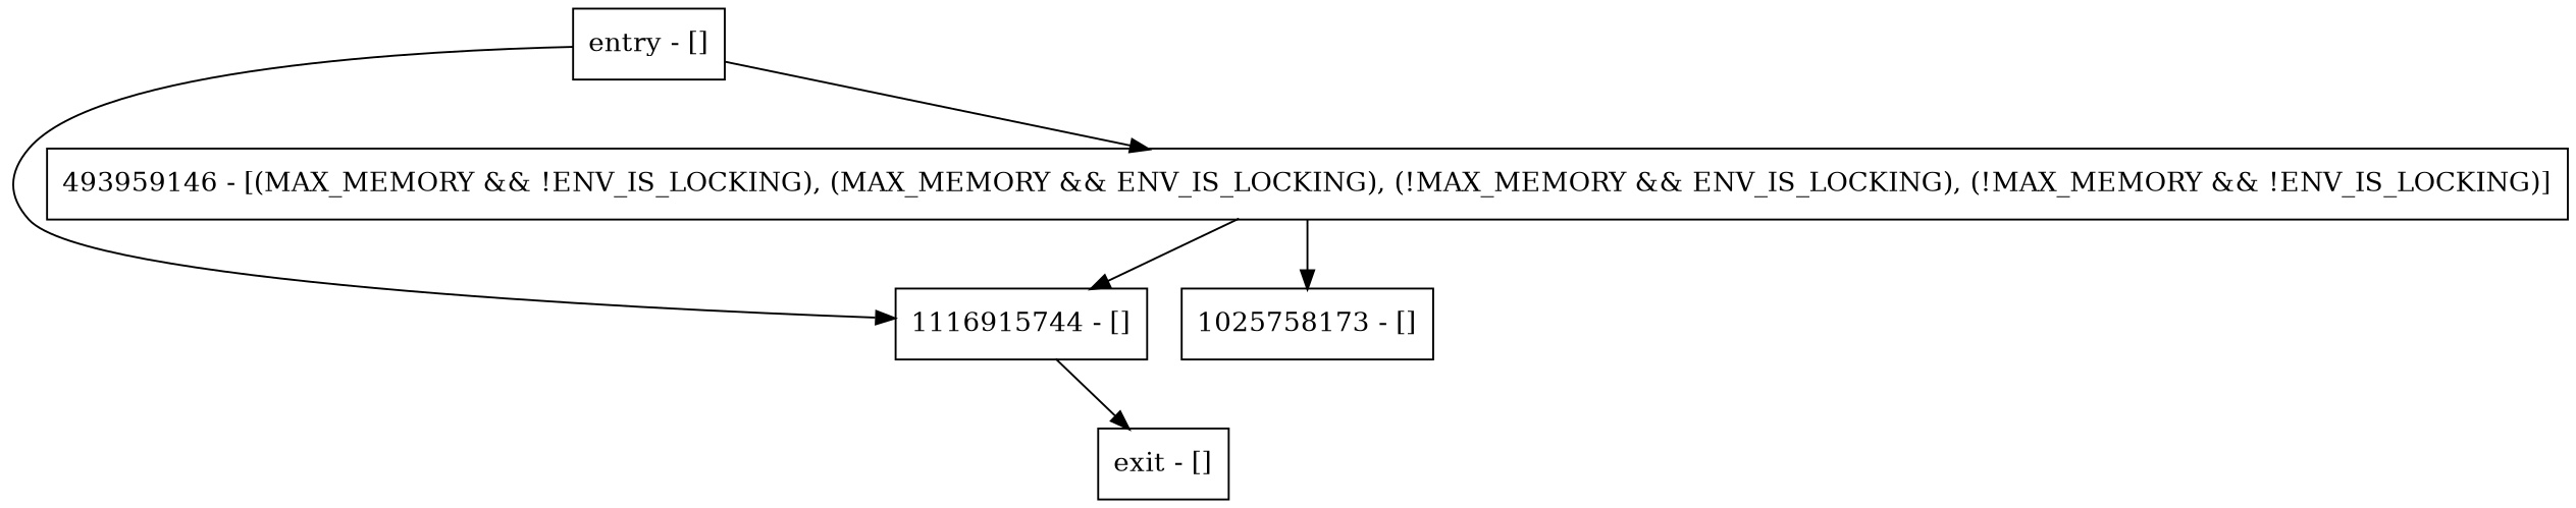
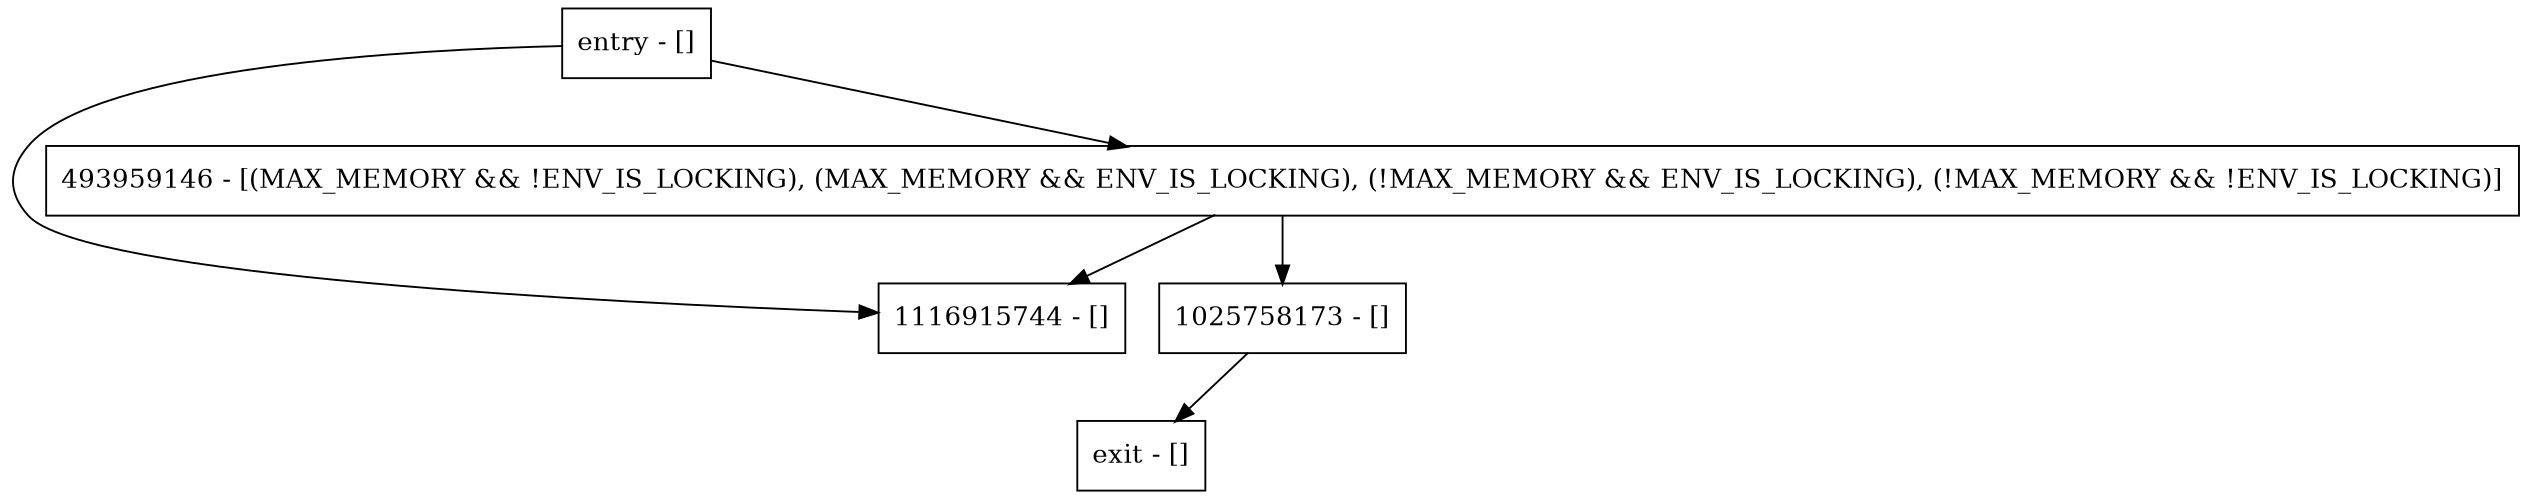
  digraph {
    node [shape=record]
    n1 [label="entry - []"]
    n2 [label="493959146 - [(MAX_MEMORY && !ENV_IS_LOCKING), (MAX_MEMORY && ENV_IS_LOCKING), (!MAX_MEMORY && ENV_IS_LOCKING), (!MAX_MEMORY && !ENV_IS_LOCKING)]"]
    n3 [label="1116915744 - []"]
    n4 [label="1025758173 - []"]
    n5 [label="exit - []"]
    n1 -> n2
    n1 -> n3
    n2 -> n3
    n2 -> n4
-   n3 -> n5
+   n4 -> n5
  }
